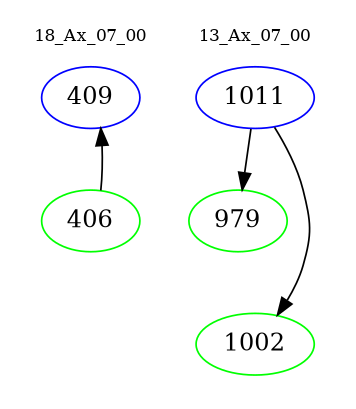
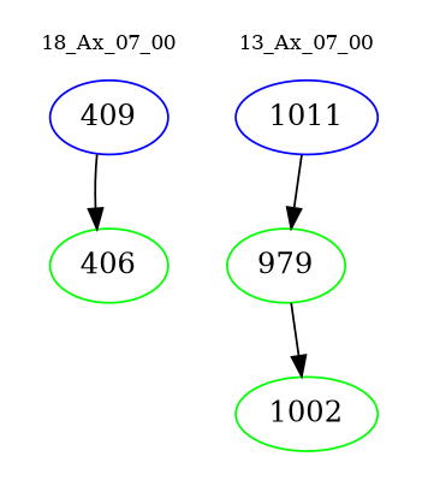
  digraph {
    node [color=green]
    edge [color=black]
    n1 [color=blue label=409]
    n2 [label=406]
    n3 [color=blue label=1011]
    n4 [label=979]
    n5 [label=1002]
    subgraph cluster_1 {
      color=white
      fontsize=10
      label="18_Ax_07_00"
      n1
      n2
    }
    subgraph cluster_2 {
      color=white
      fontsize=10
      label="13_Ax_07_00"
      n3
      n4
      n5
    }
-   n2 -> n1
+   n1 -> n2
    n3 -> n4
-   n3 -> n5
+   n4 -> n5
  }
